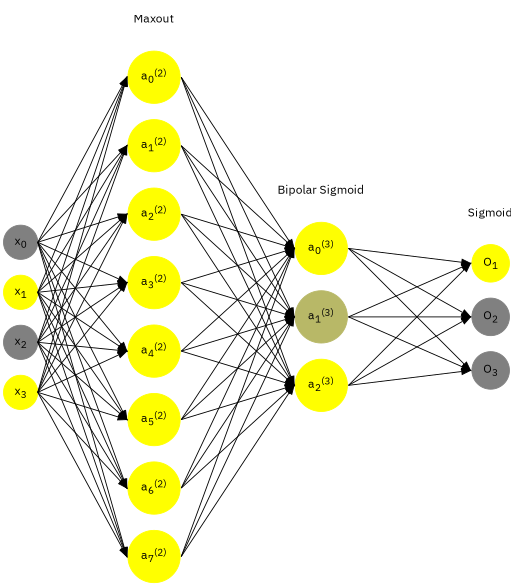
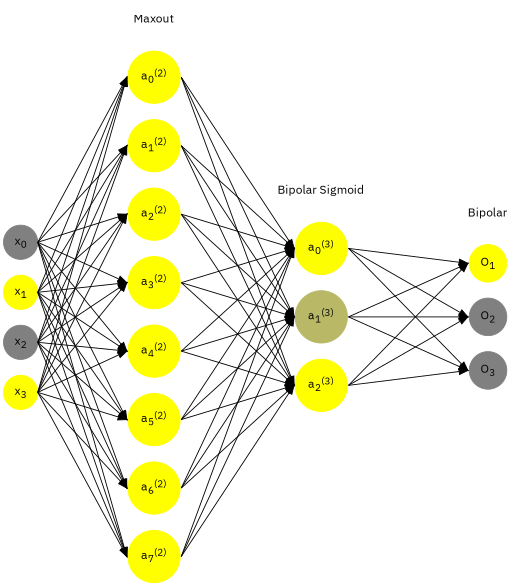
  digraph {
    rankdir=LR
    ranksep=1.4
    splines=false
    fontname="IBM Plex Sans"
    node [color="0.1667, 1.615039, 1.307519" fillcolor="0.1667, 1.615039, 1.307519" shape=circle style=filled fontname="IBM Plex Sans"]
    edge [headport=w style=solid tailport=e fontname="IBM Plex Sans"]
    n1 [color="0.1667, 0.0, 0.5" fillcolor="0.1667, 0.0, 0.5" label=<x<sub>0</sub>>]
    n2 [color="0.1667, 1.0, 1.0" fillcolor="0.1667, 1.0, 1.0" label=<x<sub>1</sub>>]
    n3 [color="0.1667, 0.0, 0.5" fillcolor="0.1667, 0.0, 0.5" label=<x<sub>2</sub>>]
    n4 [color="0.1667, 1.0, 1.0" fillcolor="0.1667, 1.0, 1.0" label=<x<sub>3</sub>>]
    n5 [label=<a<sub>0</sub><sup>(2)</sup>>]
    n6 [label=<a<sub>1</sub><sup>(2)</sup>>]
    n7 [label=<a<sub>2</sub><sup>(2)</sup>>]
    n8 [label=<a<sub>3</sub><sup>(2)</sup>>]
    n9 [label=<a<sub>4</sub><sup>(2)</sup>>]
    n10 [label=<a<sub>5</sub><sup>(2)</sup>>]
    n11 [label=<a<sub>6</sub><sup>(2)</sup>>]
    n12 [label=<a<sub>7</sub><sup>(2)</sup>>]
    n13 [color="0.1667, 0.991770, 0.995885" fillcolor="0.1667, 0.991770, 0.995885" label=<a<sub>0</sub><sup>(3)</sup>>]
    n14 [color="0.1667, 0.438988, 0.719494" fillcolor="0.1667, 0.438988, 0.719494" label=<a<sub>1</sub><sup>(3)</sup>>]
    n15 [color="0.1667, 0.999945, 0.999973" fillcolor="0.1667, 0.999945, 0.999973" label=<a<sub>2</sub><sup>(3)</sup>>]
    n16 [color="0.1667, 1.0, 1.0" fillcolor="0.1667, 1.0, 1.0" label=<O<sub>1</sub>>]
    n17 [color="0.1667, 0.0, 0.5" fillcolor="0.1667, 0.0, 0.5" label=<O<sub>2</sub>>]
    n18 [color="0.1667, 0.0, 0.5" fillcolor="0.1667, 0.0, 0.5" label=<O<sub>3</sub>>]
    n19 [label=Maxout shape=plaintext color="" fillcolor="" style=""]
    n20 [label="Bipolar Sigmoid" shape=plaintext color="" fillcolor="" style=""]
-   n21 [label=Sigmoid shape=plaintext color="" fillcolor="" style=""]
+   n21 [label=Bipolar shape=plaintext color="" fillcolor="" style=""]
    subgraph sub_1 {
      n1
    }
    subgraph sub_2 {
      n2
    }
    subgraph sub_3 {
      n3
    }
    subgraph sub_4 {
      n4
    }
    subgraph sub_5 {
      n5
    }
    subgraph sub_6 {
      n6
    }
    subgraph sub_7 {
      n7
    }
    subgraph sub_8 {
      n8
    }
    subgraph sub_9 {
      n9
    }
    subgraph sub_10 {
      n10
    }
    subgraph sub_11 {
      n11
    }
    subgraph sub_12 {
      n12
    }
    subgraph sub_13 {
      n13
    }
    subgraph sub_14 {
      n14
    }
    subgraph sub_15 {
      n15
    }
    subgraph sub_16 {
      n16
    }
    subgraph sub_17 {
      n17
    }
    subgraph sub_18 {
      n18
    }
    subgraph sub_19 {
      rank=same
      n1
      n2
      n3
      n4
    }
    subgraph sub_20 {
      rank=same
      n5
      n6
      n7
      n8
      n9
      n10
      n11
      n12
    }
    subgraph sub_21 {
      rank=same
      n13
      n14
      n15
    }
    subgraph sub_22 {
      rank=same
      n16
      n17
      n18
    }
    subgraph sub_23 {
      rank=same
      n5
      n19
    }
    subgraph sub_24 {
      rank=same
      n13
      n20
    }
    subgraph sub_25 {
      rank=same
      n16
      n21
    }
    n1 -> n2 [style=invis]
    n1 -> n5
    n1 -> n6
    n1 -> n7
    n1 -> n8
    n1 -> n9
    n1 -> n10
    n1 -> n11
    n1 -> n12
    n2 -> n3 [style=invis]
    n2 -> n5
    n2 -> n6
    n2 -> n7
    n2 -> n8
    n2 -> n9
    n2 -> n10
    n2 -> n11
    n2 -> n12
    n3 -> n4 [style=invis]
    n3 -> n5
    n3 -> n6
    n3 -> n7
    n3 -> n8
    n3 -> n9
    n3 -> n10
    n3 -> n11
    n3 -> n12
    n4 -> n5
    n4 -> n6
    n4 -> n7
    n4 -> n8
    n4 -> n9
    n4 -> n10
    n4 -> n11
    n4 -> n12
    n5 -> n6 [style=invis]
    n5 -> n13
    n5 -> n14
    n5 -> n15
    n6 -> n7 [style=invis]
    n6 -> n13
    n6 -> n14
    n6 -> n15
    n7 -> n8 [style=invis]
    n7 -> n13
    n7 -> n14
    n7 -> n15
    n8 -> n9 [style=invis]
    n8 -> n13
    n8 -> n14
    n8 -> n15
    n9 -> n10 [style=invis]
    n9 -> n13
    n9 -> n14
    n9 -> n15
    n10 -> n11 [style=invis]
    n10 -> n13
    n10 -> n14
    n10 -> n15
    n11 -> n12 [style=invis]
    n11 -> n13
    n11 -> n14
    n11 -> n15
    n12 -> n13
    n12 -> n14
    n12 -> n15
    n13 -> n14 [style=invis]
    n13 -> n16
    n13 -> n17
    n13 -> n18
    n14 -> n15 [style=invis]
    n14 -> n16
    n14 -> n17
    n14 -> n18
    n15 -> n16
    n15 -> n17
    n15 -> n18
    n16 -> n17 [style=invis]
    n17 -> n18 [style=invis]
    n19 -> n5 [style=invis]
    n20 -> n13 [style=invis]
    n21 -> n16 [style=invis]
  }
